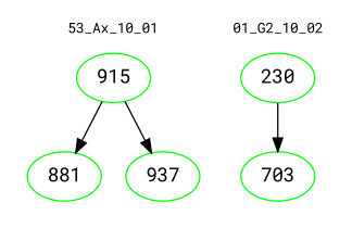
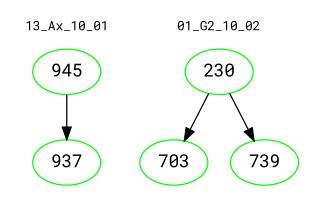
  digraph {
    fontname="Roboto Mono"
    node [color=green fontname="Roboto Mono"]
    edge [color=black fontname="Roboto Mono"]
-   n1 [label=915]
-   n2 [label=881]
+   n1 [label=945]
    n3 [label=937]
    n4 [label=230]
    n5 [label=703]
+   n6 [label=739]
    subgraph cluster_1 {
      color=white
      fontsize=10
-     label="53_Ax_10_01"
+     label="13_Ax_10_01"
      n1
-     n2
      n3
    }
    subgraph cluster_2 {
      color=white
      fontsize=10
      label="01_G2_10_02"
      n4
      n5
+     n6
    }
-   n1 -> n2
    n1 -> n3
    n4 -> n5
+   n4 -> n6
  }
